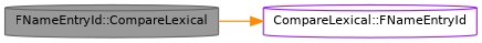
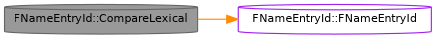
  digraph {
    rankdir=LR
    node [fontname=Helvetica fontsize=10 shape=cylinder style=filled]
    n1 [color=gray40 fillcolor=grey60 fontcolor=black height=0.2 label="FNameEntryId::CompareLexical" width=0.4]
-   n2 [color=purple fillcolor=white height=0.2 label="CompareLexical::FNameEntryId" width=0.4]
+   n2 [color=purple fillcolor=white height=0.2 label="FNameEntryId::FNameEntryId" width=0.4]
    n1 -> n2 [color=darkorange fontname=Helvetica fontsize=10 labelfontname=Helvetica labelfontsize=10 style=solid]
  }
